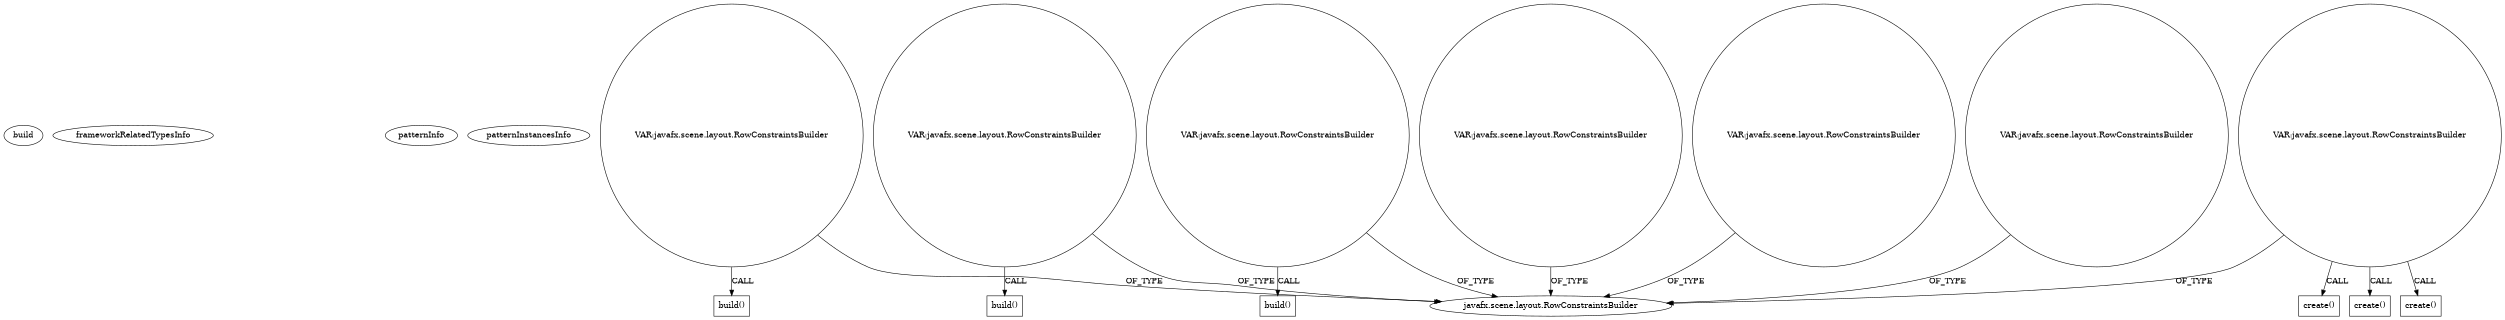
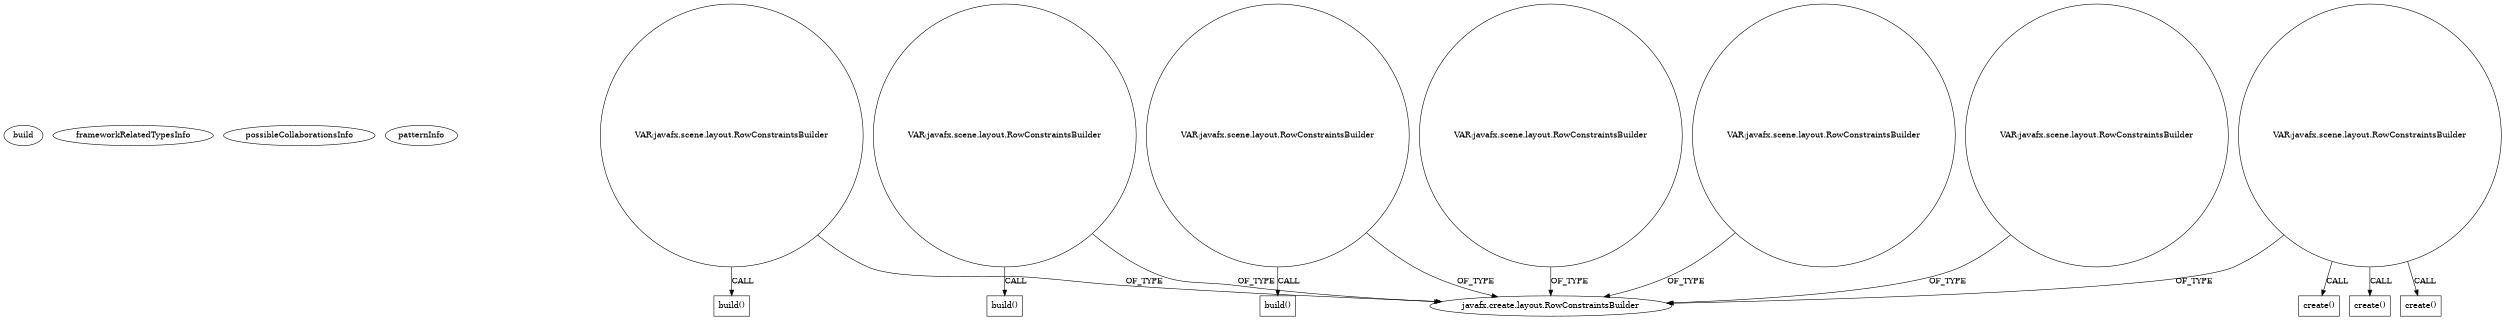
  digraph {
    node [isFrameworkType=false vertexType=VARIABLE_EXPRESION shape=circle]
    n1 [category=pattern graphId=4592 isAnonymous=false label=build possibleRelation=false isFrameworkType="" vertexType="" shape=""]
    frameworkRelatedTypesInfo [isFrameworkType="" vertexType="" shape=""]
+   possibleCollaborationsInfo [isFrameworkType="" vertexType="" shape=""]
    patternInfo [frequency=2.0 patternRootClient=null isFrameworkType="" vertexType="" shape=""]
-   patternInstancesInfo [0="rihani-PrayerTime~/rihani-PrayerTime/PrayerTime-master/src/javafxapplication4/JavaFXApplication4.java~JavaFXApplication4~4038" 1="SaiPradeepDandem-javafx2-gradient-builder~/SaiPradeepDandem-javafx2-gradient-builder/javafx2-gradient-builder-master/src/main/java/com/javafx/gradientbuilder/application/LinearSettingsLayout.java~LinearSettingsLayout~1172" isFrameworkType="" vertexType="" shape=""]
-   n6 [label="javafx.scene.layout.RowConstraintsBuilder" vertexType=FRAMEWORK_CLASS_TYPE shape=""]
+   n6 [label="javafx.create.layout.RowConstraintsBuilder" vertexType=FRAMEWORK_CLASS_TYPE shape=""]
    n7 [label="VAR:javafx.scene.layout.RowConstraintsBuilder"]
    n8 [label="build()" shape=box vertexType=INSIDE_CALL]
    n9 [label="VAR:javafx.scene.layout.RowConstraintsBuilder"]
    n10 [label="build()" shape=box vertexType=INSIDE_CALL]
    n11 [label="VAR:javafx.scene.layout.RowConstraintsBuilder"]
    n12 [label="build()" shape=box vertexType=INSIDE_CALL]
    n13 [label="VAR:javafx.scene.layout.RowConstraintsBuilder"]
    n14 [label="create()" shape=box vertexType=INSIDE_CALL]
    n15 [label="create()" shape=box vertexType=INSIDE_CALL]
    n16 [label="create()" shape=box vertexType=INSIDE_CALL]
    n17 [label="VAR:javafx.scene.layout.RowConstraintsBuilder"]
    n18 [label="VAR:javafx.scene.layout.RowConstraintsBuilder"]
    n19 [label="VAR:javafx.scene.layout.RowConstraintsBuilder"]
    n7 -> n6 [label=OF_TYPE]
    n7 -> n8 [label=CALL]
    n9 -> n6 [label=OF_TYPE]
    n9 -> n10 [label=CALL]
    n11 -> n6 [label=OF_TYPE]
    n11 -> n12 [label=CALL]
    n13 -> n6 [label=OF_TYPE]
    n13 -> n14 [label=CALL]
    n13 -> n15 [label=CALL]
    n13 -> n16 [label=CALL]
    n17 -> n6 [label=OF_TYPE]
    n18 -> n6 [label=OF_TYPE]
    n19 -> n6 [label=OF_TYPE]
  }
